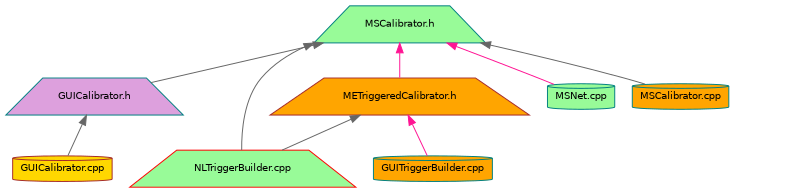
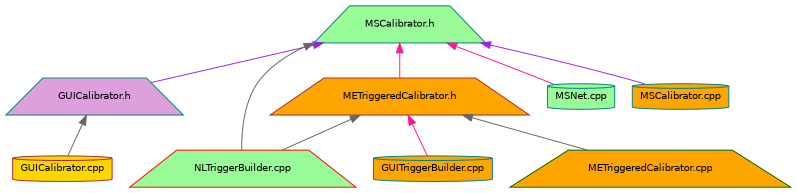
  digraph {
    node [color=teal fillcolor=orange fontname=Helvetica fontsize=10 shape=trapezium style=filled]
    edge [color=gray40 dir=back fontname=Helvetica fontsize=10 labelfontname=Helvetica labelfontsize=10 style=solid]
    n1 [fillcolor=palegreen fontcolor=black height=0.2 label="MSCalibrator.h" width=0.4]
    n2 [fillcolor=plum height=0.2 label="GUICalibrator.h" width=0.4]
    n3 [color=brown height=0.2 label="METriggeredCalibrator.h" width=0.4]
    n4 [color=red fillcolor=palegreen height=0.2 label="NLTriggerBuilder.cpp" width=0.4]
    n5 [fillcolor=palegreen height=0.2 label="MSNet.cpp" shape=cylinder width=0.4]
    n6 [height=0.2 label="MSCalibrator.cpp" shape=cylinder width=0.4]
    n7 [color=brown fillcolor=gold height=0.2 label="GUICalibrator.cpp" shape=cylinder width=0.4]
    n8 [height=0.2 label="GUITriggerBuilder.cpp" shape=cylinder width=0.4]
-   n1 -> n2
+   n9 [color=darkgreen height=0.2 label="METriggeredCalibrator.cpp" width=0.4]
+   n1 -> n2 [color=purple]
    n1 -> n3 [color=deeppink]
    n1 -> n4
    n1 -> n5 [color=deeppink]
-   n1 -> n6
+   n1 -> n6 [color=purple]
    n2 -> n7
    n3 -> n4
    n3 -> n8 [color=deeppink]
+   n3 -> n9
  }
